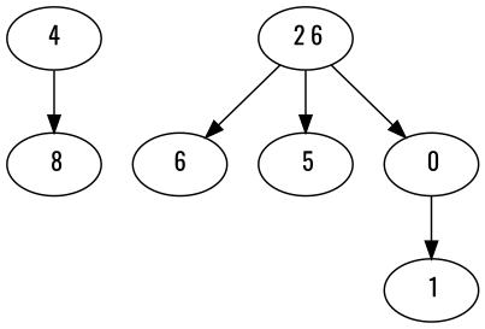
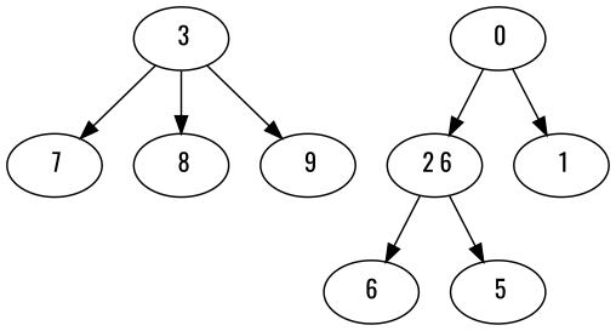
  digraph {
    fontname=Oswald
    node [fontname=Oswald]
    edge [fontname=Oswald]
-   " 3" [label=4]
+   " 3"
+   " 7"
    " 8"
+   " 9"
    n5 [label=6]
    " 2 6"
    " 5"
    " 0"
    " 1"
+   " 3" -> " 7"
    " 3" -> " 8"
+   " 3" -> " 9"
    " 2 6" -> n5
    " 2 6" -> " 5"
-   " 2 6" -> " 0"
+   " 0" -> " 2 6"
    " 0" -> " 1"
  }
